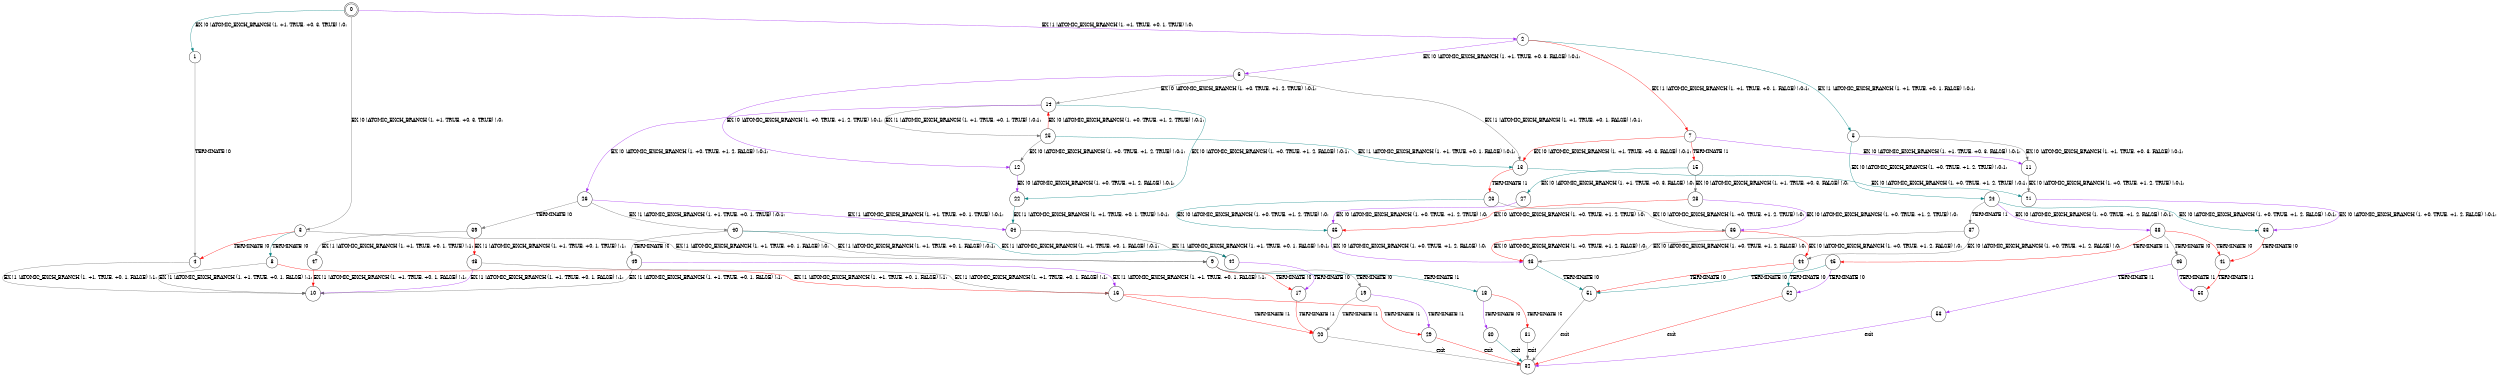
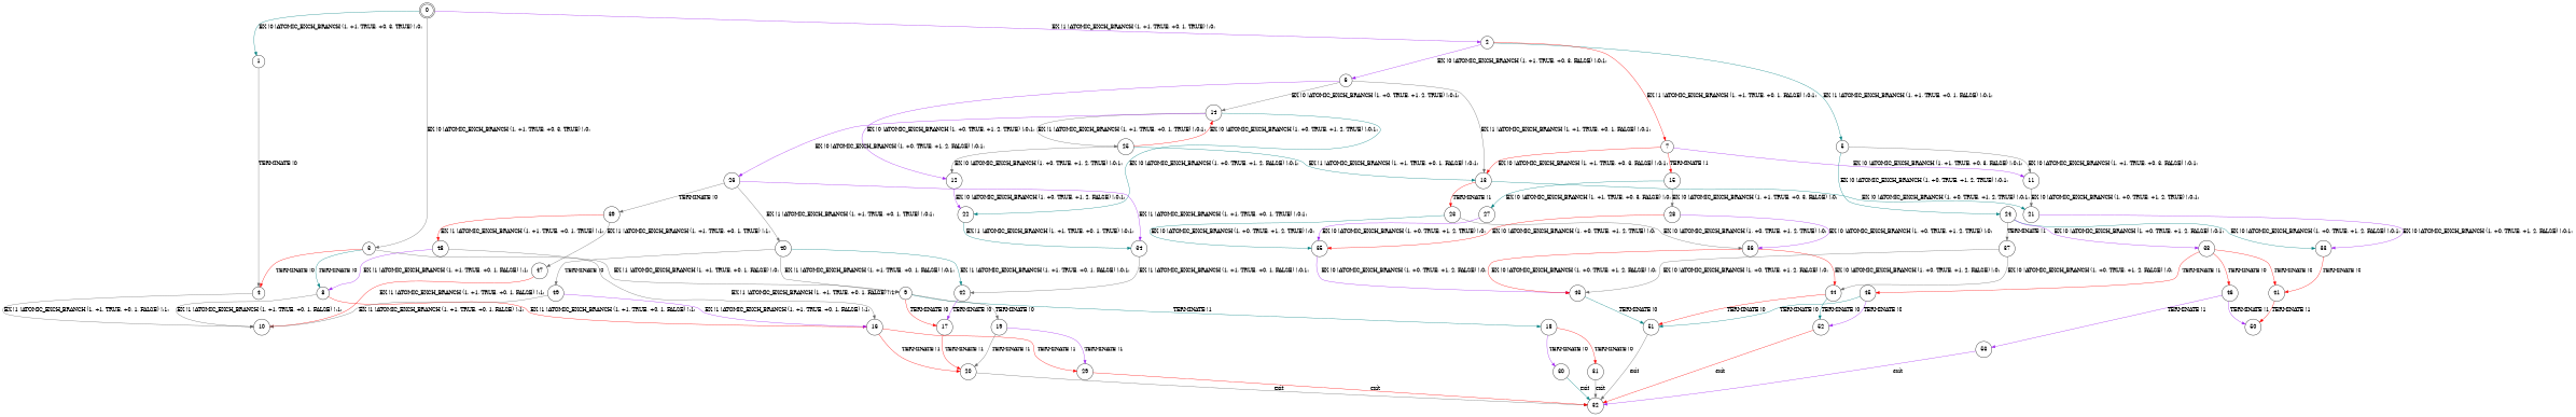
  digraph {
    node [shape=circle]
    edge [color=gray40]
    0 [peripheries=2]
    1
    2
    3
    4
    5
    6
    7
    8
    9
    10
    11
    24
    12
    13
    14
    15
    16
    17
    18
    19
    21
    22
    23
    25
    26
    27
    28
    20
    29
    30
    31
    32
    33
    34
    35
    36
    37
    38
    39
    40
    41
    42
    43
    44
    45
    46
    47
    48
    49
    50
    51
    52
    53
    0 -> 1 [color=teal label="EX !0 !ATOMIC_EXCH_BRANCH (1, +1, TRUE, +0, 3, TRUE) !:0:"]
    0 -> 2 [color=purple label="EX !1 !ATOMIC_EXCH_BRANCH (1, +1, TRUE, +0, 1, TRUE) !:0:"]
    0 -> 3 [label="EX !0 !ATOMIC_EXCH_BRANCH (1, +1, TRUE, +0, 3, TRUE) !:0:"]
    1 -> 4 [label="TERMINATE !0"]
    2 -> 5 [color=teal label="EX !1 !ATOMIC_EXCH_BRANCH (1, +1, TRUE, +0, 1, FALSE) !:0:1:"]
    2 -> 6 [color=purple label="EX !0 !ATOMIC_EXCH_BRANCH (1, +1, TRUE, +0, 3, FALSE) !:0:1:"]
    2 -> 7 [color=red label="EX !1 !ATOMIC_EXCH_BRANCH (1, +1, TRUE, +0, 1, FALSE) !:0:1:"]
    3 -> 4 [color=red label="TERMINATE !0"]
    3 -> 8 [color=teal label="TERMINATE !0"]
    3 -> 9 [label="EX !1 !ATOMIC_EXCH_BRANCH (1, +1, TRUE, +0, 1, FALSE) !:0:"]
    4 -> 10 [label="EX !1 !ATOMIC_EXCH_BRANCH (1, +1, TRUE, +0, 1, FALSE) !:1:"]
    5 -> 11 [label="EX !0 !ATOMIC_EXCH_BRANCH (1, +1, TRUE, +0, 3, FALSE) !:0:1:"]
    5 -> 24 [color=teal label="EX !0 !ATOMIC_EXCH_BRANCH (1, +0, TRUE, +1, 2, TRUE) !:0:1:"]
    6 -> 12 [color=purple label="EX !0 !ATOMIC_EXCH_BRANCH (1, +0, TRUE, +1, 2, TRUE) !:0:1:"]
    6 -> 13 [label="EX !1 !ATOMIC_EXCH_BRANCH (1, +1, TRUE, +0, 1, FALSE) !:0:1:"]
    6 -> 14 [label="EX !0 !ATOMIC_EXCH_BRANCH (1, +0, TRUE, +1, 2, TRUE) !:0:1:"]
    7 -> 11 [color=purple label="EX !0 !ATOMIC_EXCH_BRANCH (1, +1, TRUE, +0, 3, FALSE) !:0:1:"]
    7 -> 13 [color=red label="EX !0 !ATOMIC_EXCH_BRANCH (1, +1, TRUE, +0, 3, FALSE) !:0:1:"]
    7 -> 15 [color=red label="TERMINATE !1"]
    8 -> 10 [label="EX !1 !ATOMIC_EXCH_BRANCH (1, +1, TRUE, +0, 1, FALSE) !:1:"]
    8 -> 16 [color=red label="EX !1 !ATOMIC_EXCH_BRANCH (1, +1, TRUE, +0, 1, FALSE) !:1:"]
    9 -> 17 [color=red label="TERMINATE !0"]
    9 -> 18 [color=teal label="TERMINATE !1"]
    9 -> 19 [label="TERMINATE !0"]
    11 -> 21 [label="EX !0 !ATOMIC_EXCH_BRANCH (1, +0, TRUE, +1, 2, TRUE) !:0:1:"]
    24 -> 33 [color=teal label="EX !0 !ATOMIC_EXCH_BRANCH (1, +0, TRUE, +1, 2, FALSE) !:0:1:"]
    24 -> 37 [label="TERMINATE !1"]
    24 -> 38 [color=purple label="EX !0 !ATOMIC_EXCH_BRANCH (1, +0, TRUE, +1, 2, FALSE) !:0:1:"]
    12 -> 22 [color=purple label="EX !0 !ATOMIC_EXCH_BRANCH (1, +0, TRUE, +1, 2, FALSE) !:0:1:"]
    13 -> 21 [color=teal label="EX !0 !ATOMIC_EXCH_BRANCH (1, +0, TRUE, +1, 2, TRUE) !:0:1:"]
    13 -> 23 [color=red label="TERMINATE !1"]
    14 -> 22 [color=teal label="EX !0 !ATOMIC_EXCH_BRANCH (1, +0, TRUE, +1, 2, FALSE) !:0:1:"]
    14 -> 25 [label="EX !1 !ATOMIC_EXCH_BRANCH (1, +1, TRUE, +0, 1, TRUE) !:0:1:"]
    14 -> 26 [color=purple label="EX !0 !ATOMIC_EXCH_BRANCH (1, +0, TRUE, +1, 2, FALSE) !:0:1:"]
    15 -> 27 [color=teal label="EX !0 !ATOMIC_EXCH_BRANCH (1, +1, TRUE, +0, 3, FALSE) !:0:"]
    15 -> 28 [label="EX !0 !ATOMIC_EXCH_BRANCH (1, +1, TRUE, +0, 3, FALSE) !:0:"]
    16 -> 20 [color=red label="TERMINATE !1"]
    16 -> 29 [color=red label="TERMINATE !1"]
    17 -> 20 [color=red label="TERMINATE !1"]
    18 -> 30 [color=purple label="TERMINATE !0"]
    18 -> 31 [color=red label="TERMINATE !0"]
    19 -> 20 [label="TERMINATE !1"]
    19 -> 29 [color=purple label="TERMINATE !1"]
    21 -> 33 [color=purple label="EX !0 !ATOMIC_EXCH_BRANCH (1, +0, TRUE, +1, 2, FALSE) !:0:1:"]
    22 -> 34 [color=teal label="EX !1 !ATOMIC_EXCH_BRANCH (1, +1, TRUE, +0, 1, TRUE) !:0:1:"]
    23 -> 35 [color=teal label="EX !0 !ATOMIC_EXCH_BRANCH (1, +0, TRUE, +1, 2, TRUE) !:0:"]
    23 -> 36 [label="EX !0 !ATOMIC_EXCH_BRANCH (1, +0, TRUE, +1, 2, TRUE) !:0:"]
    25 -> 12 [label="EX !0 !ATOMIC_EXCH_BRANCH (1, +0, TRUE, +1, 2, TRUE) !:0:1:"]
    25 -> 13 [color=teal label="EX !1 !ATOMIC_EXCH_BRANCH (1, +1, TRUE, +0, 1, FALSE) !:0:1:"]
    25 -> 14 [color=red label="EX !0 !ATOMIC_EXCH_BRANCH (1, +0, TRUE, +1, 2, TRUE) !:0:1:"]
    26 -> 34 [color=purple label="EX !1 !ATOMIC_EXCH_BRANCH (1, +1, TRUE, +0, 1, TRUE) !:0:1:"]
    26 -> 39 [label="TERMINATE !0"]
    26 -> 40 [label="EX !1 !ATOMIC_EXCH_BRANCH (1, +1, TRUE, +0, 1, TRUE) !:0:1:"]
    27 -> 35 [color=purple label="EX !0 !ATOMIC_EXCH_BRANCH (1, +0, TRUE, +1, 2, TRUE) !:0:"]
    28 -> 35 [color=red label="EX !0 !ATOMIC_EXCH_BRANCH (1, +0, TRUE, +1, 2, TRUE) !:0:"]
    28 -> 36 [color=purple label="EX !0 !ATOMIC_EXCH_BRANCH (1, +0, TRUE, +1, 2, TRUE) !:0:"]
    20 -> 32 [label=exit]
    29 -> 32 [color=red label=exit]
    30 -> 32 [color=teal label=exit]
    31 -> 32 [label=exit]
    33 -> 41 [color=red label="TERMINATE !0"]
    34 -> 42 [label="EX !1 !ATOMIC_EXCH_BRANCH (1, +1, TRUE, +0, 1, FALSE) !:0:1:"]
    35 -> 43 [color=purple label="EX !0 !ATOMIC_EXCH_BRANCH (1, +0, TRUE, +1, 2, FALSE) !:0:"]
    36 -> 43 [color=red label="EX !0 !ATOMIC_EXCH_BRANCH (1, +0, TRUE, +1, 2, FALSE) !:0:"]
    36 -> 44 [color=red label="EX !0 !ATOMIC_EXCH_BRANCH (1, +0, TRUE, +1, 2, FALSE) !:0:"]
    37 -> 43 [label="EX !0 !ATOMIC_EXCH_BRANCH (1, +0, TRUE, +1, 2, FALSE) !:0:"]
    37 -> 44 [label="EX !0 !ATOMIC_EXCH_BRANCH (1, +0, TRUE, +1, 2, FALSE) !:0:"]
    38 -> 41 [color=red label="TERMINATE !0"]
    38 -> 45 [color=red label="TERMINATE !1"]
-   38 -> 46 [label="TERMINATE !0"]
+   38 -> 46 [color=red label="TERMINATE !0"]
    39 -> 47 [label="EX !1 !ATOMIC_EXCH_BRANCH (1, +1, TRUE, +0, 1, TRUE) !:1:"]
    39 -> 48 [color=red label="EX !1 !ATOMIC_EXCH_BRANCH (1, +1, TRUE, +0, 1, TRUE) !:1:"]
    40 -> 9 [label="EX !1 !ATOMIC_EXCH_BRANCH (1, +1, TRUE, +0, 1, FALSE) !:0:1:"]
    40 -> 42 [color=teal label="EX !1 !ATOMIC_EXCH_BRANCH (1, +1, TRUE, +0, 1, FALSE) !:0:1:"]
    40 -> 49 [label="TERMINATE !0"]
    41 -> 50 [color=red label="TERMINATE !1"]
    42 -> 17 [color=purple label="TERMINATE !0"]
    43 -> 51 [color=teal label="TERMINATE !0"]
    44 -> 51 [color=red label="TERMINATE !0"]
    44 -> 52 [color=teal label="TERMINATE !0"]
    45 -> 51 [color=teal label="TERMINATE !0"]
    45 -> 52 [color=purple label="TERMINATE !0"]
    46 -> 50 [color=purple label="TERMINATE !1"]
    46 -> 53 [color=purple label="TERMINATE !1"]
    47 -> 10 [color=red label="EX !1 !ATOMIC_EXCH_BRANCH (1, +1, TRUE, +0, 1, FALSE) !:1:"]
-   48 -> 10 [color=purple label="EX !1 !ATOMIC_EXCH_BRANCH (1, +1, TRUE, +0, 1, FALSE) !:1:"]
+   48 -> 8 [color=purple label="EX !1 !ATOMIC_EXCH_BRANCH (1, +1, TRUE, +0, 1, FALSE) !:1:"]
    48 -> 16 [label="EX !1 !ATOMIC_EXCH_BRANCH (1, +1, TRUE, +0, 1, FALSE) !:1:"]
    49 -> 10 [label="EX !1 !ATOMIC_EXCH_BRANCH (1, +1, TRUE, +0, 1, FALSE) !:1:"]
    49 -> 16 [color=purple label="EX !1 !ATOMIC_EXCH_BRANCH (1, +1, TRUE, +0, 1, FALSE) !:1:"]
    51 -> 32 [label=exit]
    52 -> 32 [color=red label=exit]
    53 -> 32 [color=purple label=exit]
  }
